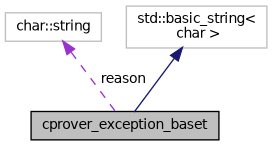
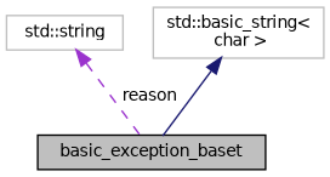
  digraph {
    node [color=grey75 fontname=Helvetica fontsize=10 shape=record]
    edge [dir=back fontname=Helvetica fontsize=10 labelfontname=Helvetica labelfontsize=10]
-   n1 [color=black fillcolor=grey75 fontcolor=black height=0.2 label=cprover_exception_baset style=filled width=0.4]
-   n2 [height=0.2 label="char::string" width=0.4]
+   n1 [color=black fillcolor=grey75 fontcolor=black height=0.2 label=basic_exception_baset style=filled width=0.4]
+   n2 [height=0.2 label="std::string" width=0.4]
    n3 [height=0.2 label="std::basic_string\<\l char \>" width=0.4]
    n2 -> n1 [color=darkorchid3 label=" reason" style=dashed]
    n3 -> n1 [color=midnightblue style=solid]
  }
